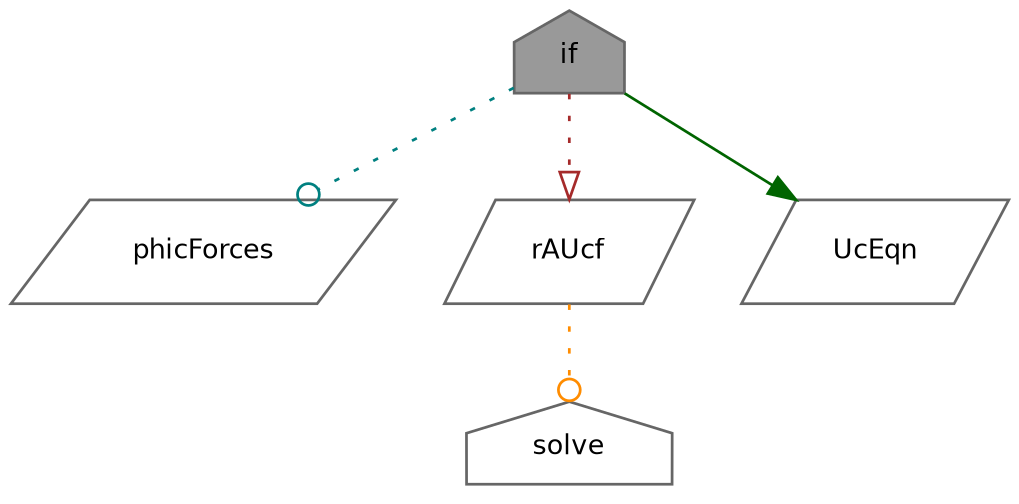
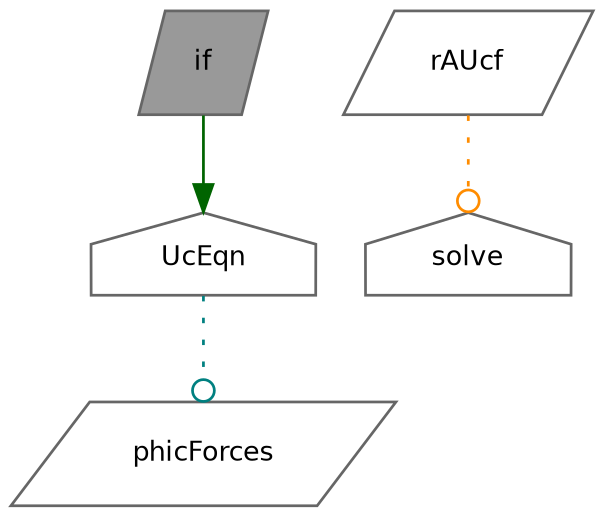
  digraph {
    rankdir=TB
    node [color=grey40 fillcolor=white fontname=Helvetica fontsize=10 shape=house style=filled]
    edge [arrowhead=odot fontname=Helvetica fontsize=10 labelfontname=Helvetica labelfontsize=10 style=dotted]
-   n1 [color=gray40 fillcolor=grey60 fontcolor=black height=0.2 label=if width=0.4]
+   n1 [color=gray40 fillcolor=grey60 fontcolor=black height=0.2 label=if shape=parallelogram width=0.4]
    n2 [height=0.2 label=phicForces shape=parallelogram width=0.4]
    n3 [height=0.2 label=rAUcf shape=parallelogram width=0.4]
-   n4 [height=0.2 label=UcEqn shape=parallelogram width=0.4]
+   n4 [height=0.2 label=UcEqn width=0.4]
    n5 [height=0.2 label=solve width=0.4]
-   n1 -> n2 [color=teal]
-   n1 -> n3 [arrowhead=onormal color=brown]
+   n4 -> n2 [color=teal]
    n1 -> n4 [arrowhead=normal color=darkgreen style=solid]
    n3 -> n5 [color=darkorange]
  }
